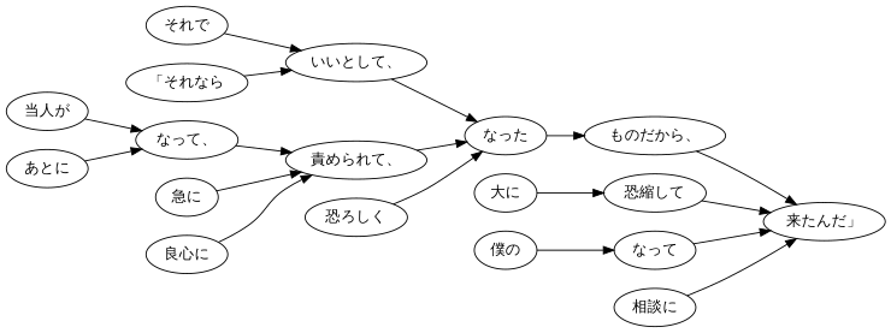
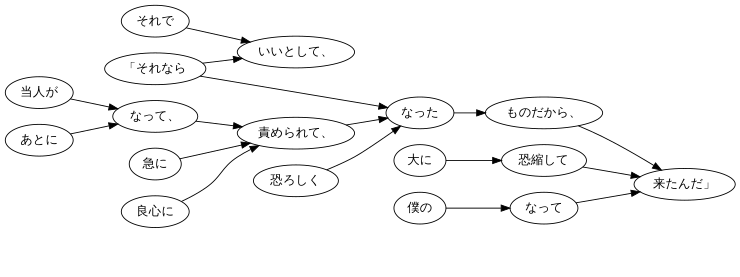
  digraph {
    fontname="DejaVu Serif"
    rankdir=LR
    node [fontname="DejaVu Serif"]
    edge [fontname="DejaVu Serif"]
    n1 [label="「それなら"]
    n2 [label="いいとして、"]
    n3 [label="なった"]
    n4 [label="それで"]
    n5 [label="ものだから、"]
    n6 [label="当人が"]
    n7 [label="なって、"]
    n8 [label="責められて、"]
    n9 [label="あとに"]
    n10 [label="急に"]
    n11 [label="良心に"]
    n12 [label="恐ろしく"]
    n13 [label="来たんだ」"]
    n14 [label="大に"]
    n15 [label="恐縮して"]
    n16 [label="僕の"]
    n17 [label="なって"]
-   n18 [label="相談に"]
    n1 -> n2
-   n2 -> n3
+   n1 -> n3
    n3 -> n5
    n4 -> n2
    n5 -> n13
    n6 -> n7
    n7 -> n8
    n8 -> n3
    n9 -> n7
    n10 -> n8
    n11 -> n8
    n12 -> n3
    n14 -> n15
    n15 -> n13
    n16 -> n17
    n17 -> n13
-   n18 -> n13
  }
